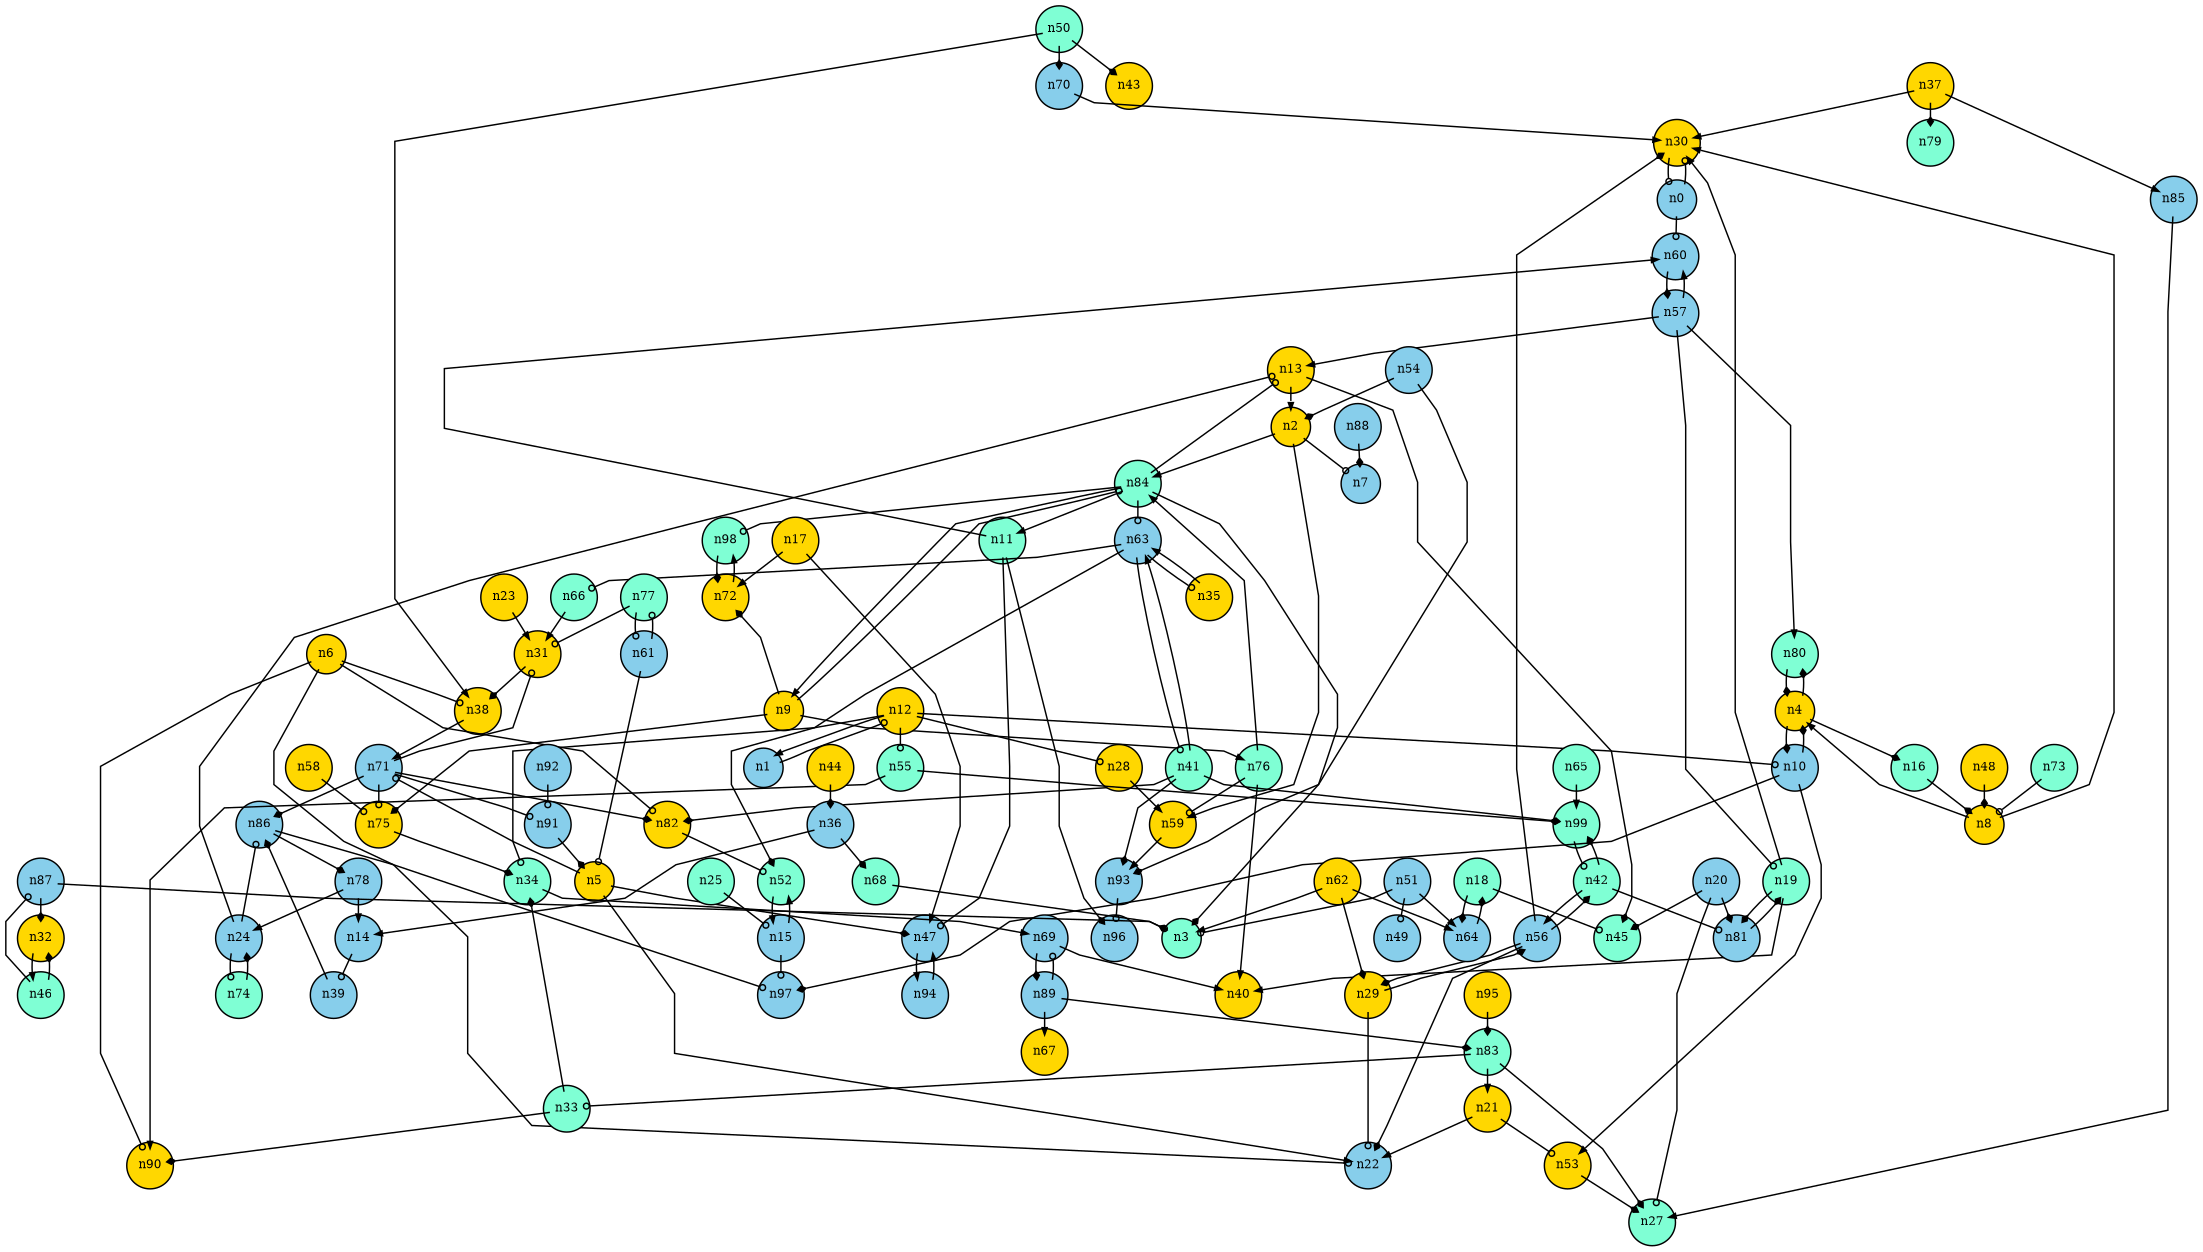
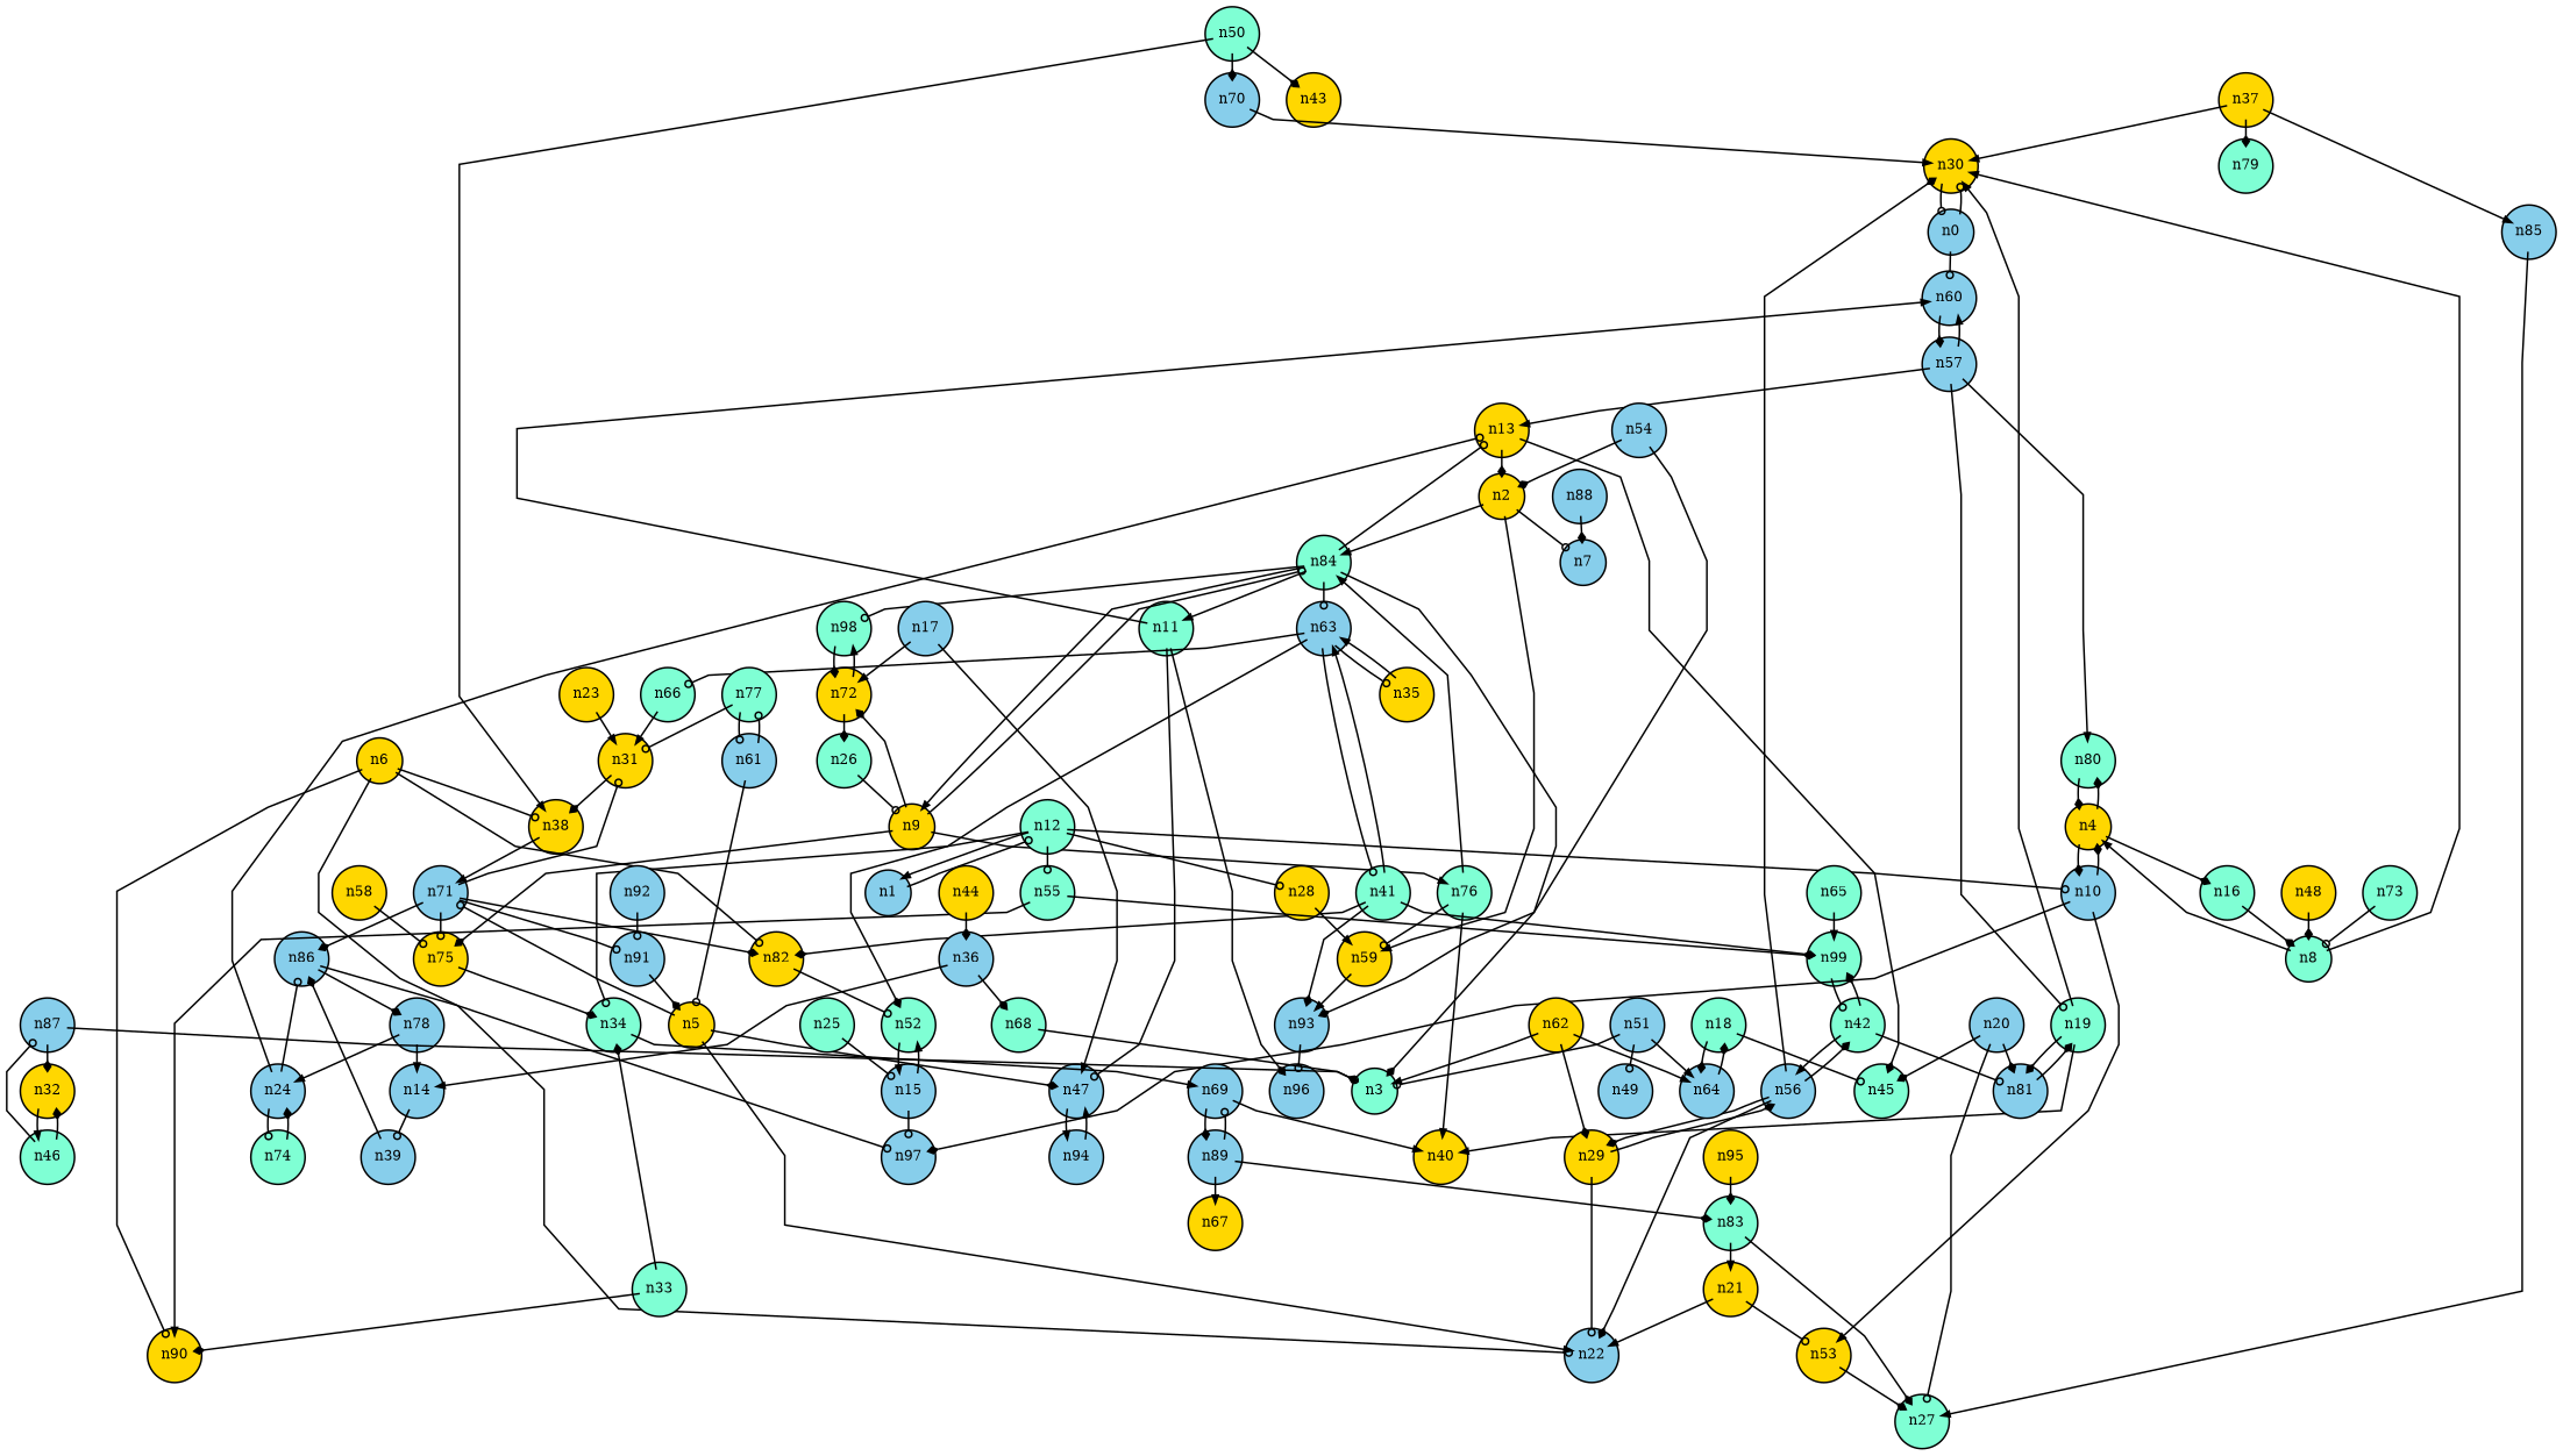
  digraph {
    fontsize=8
    nodesep=0.22
    nodesize=0.32
    ranksep=0.22
    splines=polyline
    node [fillcolor=skyblue fixedsize=shape fontsize=8 shape=circle style=filled]
    edge [arrowhead=diamond arrowsize=0.5]
    n30 [fillcolor=gold width=0.32]
    n0 [width=0.32]
    n60 [width=0.32]
    n57 [width=0.32]
    n80 [fillcolor=aquamarine width=0.32]
    n13 [fillcolor=gold width=0.32]
    n19 [fillcolor=aquamarine width=0.32]
    n4 [fillcolor=gold width=0.32]
    n2 [fillcolor=gold width=0.32]
    n45 [fillcolor=aquamarine width=0.32]
    n40 [fillcolor=gold width=0.32]
    n81 [width=0.32]
    n7 [width=0.32]
    n59 [fillcolor=gold width=0.32]
    n84 [fillcolor=aquamarine width=0.32]
    n93 [width=0.32]
    n98 [fillcolor=aquamarine width=0.32]
    n9 [fillcolor=gold width=0.32]
    n11 [fillcolor=aquamarine width=0.32]
    n3 [fillcolor=aquamarine width=0.32]
    n63 [width=0.32]
    n96 [width=0.32]
    n72 [fillcolor=gold width=0.32]
    n75 [fillcolor=gold width=0.32]
    n76 [fillcolor=aquamarine width=0.32]
    n47 [width=0.32]
    n52 [fillcolor=aquamarine width=0.32]
    n41 [fillcolor=aquamarine width=0.32]
    n35 [fillcolor=gold width=0.32]
    n66 [fillcolor=aquamarine width=0.32]
    n10 [width=0.32]
    n53 [fillcolor=gold width=0.32]
    n97 [width=0.32]
    n27 [fillcolor=aquamarine width=0.32]
    n16 [fillcolor=aquamarine width=0.32]
-   n8 [fillcolor=gold width=0.32]
+   n8 [fillcolor=aquamarine width=0.32]
    n5 [fillcolor=gold width=0.32]
    n22 [width=0.32]
    n71 [width=0.32]
    n94 [width=0.32]
    n82 [fillcolor=gold width=0.32]
    n31 [fillcolor=gold width=0.32]
    n86 [width=0.32]
    n91 [width=0.32]
    n34 [fillcolor=aquamarine width=0.32]
    n38 [fillcolor=gold width=0.32]
    n78 [width=0.32]
    n6 [fillcolor=gold width=0.32]
    n90 [fillcolor=gold width=0.32]
    n15 [width=0.32]
+   n26 [fillcolor=aquamarine width=0.32]
    n69 [width=0.32]
    n89 [width=0.32]
    n1 [width=0.32]
-   n12 [fillcolor=gold width=0.32]
+   n12 [fillcolor=aquamarine width=0.32]
    n28 [fillcolor=gold width=0.32]
    n55 [fillcolor=aquamarine width=0.32]
    n99 [fillcolor=aquamarine width=0.32]
    n42 [fillcolor=aquamarine width=0.32]
    n67 [fillcolor=gold width=0.32]
    n83 [fillcolor=aquamarine width=0.32]
    n56 [width=0.32]
-   n17 [fillcolor=gold width=0.32]
+   n17 [width=0.32]
    n18 [fillcolor=aquamarine width=0.32]
    n64 [width=0.32]
    n20 [width=0.32]
    n21 [fillcolor=gold width=0.32]
    n23 [fillcolor=gold width=0.32]
    n24 [width=0.32]
    n74 [fillcolor=aquamarine width=0.32]
    n14 [width=0.32]
    n39 [width=0.32]
    n25 [fillcolor=aquamarine width=0.32]
    n29 [fillcolor=gold width=0.32]
    n46 [fillcolor=aquamarine width=0.32]
    n87 [width=0.32]
    n32 [fillcolor=gold width=0.32]
    n33 [fillcolor=aquamarine width=0.32]
    n36 [width=0.32]
    n68 [fillcolor=aquamarine width=0.32]
    n37 [fillcolor=gold width=0.32]
    n79 [fillcolor=aquamarine width=0.32]
    n85 [width=0.32]
    n44 [fillcolor=gold width=0.32]
    n48 [fillcolor=gold width=0.32]
    n50 [fillcolor=aquamarine width=0.32]
    n43 [fillcolor=gold width=0.32]
    n70 [width=0.32]
    n51 [width=0.32]
    n49 [width=0.32]
    n54 [width=0.32]
    n58 [fillcolor=gold width=0.32]
    n61 [width=0.32]
    n77 [fillcolor=aquamarine width=0.32]
    n62 [fillcolor=gold width=0.32]
    n65 [fillcolor=aquamarine width=0.32]
    n73 [fillcolor=aquamarine width=0.32]
    n88 [width=0.32]
    n92 [width=0.32]
    n95 [fillcolor=gold width=0.32]
    n30 -> n0 [arrowhead=odot]
    n0 -> n30 [arrowhead=odot]
    n0 -> n60 [arrowhead=odot]
    n60 -> n57
    n57 -> n60 [arrowhead=normal]
    n57 -> n80 [arrowhead=normal]
    n57 -> n13 [arrowhead=normal]
    n57 -> n19 [arrowhead=odot]
    n80 -> n4
-   n13 -> n2 [arrowhead=normal]
+   n13 -> n2
    n13 -> n45
    n19 -> n30 [arrowhead=normal]
    n19 -> n40 [arrowhead=normal]
    n19 -> n81
    n4 -> n80
    n4 -> n10
    n4 -> n16
    n2 -> n7 [arrowhead=odot]
    n2 -> n59 [arrowhead=normal]
    n2 -> n84 [arrowhead=normal]
    n81 -> n19
    n59 -> n93 [arrowhead=normal]
    n84 -> n13 [arrowhead=odot]
    n84 -> n98 [arrowhead=odot]
    n84 -> n9 [arrowhead=normal]
    n84 -> n11 [arrowhead=normal]
    n84 -> n3
    n84 -> n63 [arrowhead=odot]
    n93 -> n96 [arrowhead=odot]
    n98 -> n72
    n9 -> n84 [arrowhead=odot]
    n9 -> n72
    n9 -> n75
    n9 -> n76 [arrowhead=normal]
    n11 -> n60 [arrowhead=normal]
    n11 -> n96
    n11 -> n47 [arrowhead=odot]
    n63 -> n52
    n63 -> n41 [arrowhead=odot]
    n63 -> n35 [arrowhead=odot]
    n63 -> n66 [arrowhead=odot]
    n72 -> n98 [arrowhead=normal]
+   n72 -> n26
    n75 -> n34
    n76 -> n40 [arrowhead=normal]
    n76 -> n59 [arrowhead=odot]
    n76 -> n84 [arrowhead=normal]
    n47 -> n94 [arrowhead=normal]
    n52 -> n15 [arrowhead=normal]
    n41 -> n93
    n41 -> n63 [arrowhead=normal]
    n41 -> n82
    n41 -> n99
    n35 -> n63 [arrowhead=normal]
    n66 -> n31 [arrowhead=normal]
    n10 -> n4
    n10 -> n53 [arrowhead=normal]
    n10 -> n97
    n53 -> n27
    n16 -> n8
    n8 -> n30 [arrowhead=normal]
    n8 -> n4 [arrowhead=normal]
    n5 -> n47
    n5 -> n22 [arrowhead=normal]
    n5 -> n71 [arrowhead=odot]
    n71 -> n75 [arrowhead=odot]
    n71 -> n82
    n71 -> n31 [arrowhead=odot]
    n71 -> n86
    n71 -> n91 [arrowhead=odot]
    n94 -> n47 [arrowhead=normal]
    n82 -> n52 [arrowhead=odot]
    n31 -> n38
    n86 -> n97 [arrowhead=odot]
    n86 -> n78
    n91 -> n5
    n34 -> n69 [arrowhead=normal]
    n38 -> n71 [arrowhead=normal]
    n78 -> n24 [arrowhead=normal]
    n78 -> n14 [arrowhead=normal]
    n6 -> n22 [arrowhead=odot]
    n6 -> n82 [arrowhead=odot]
    n6 -> n38 [arrowhead=odot]
    n6 -> n90 [arrowhead=odot]
    n15 -> n52 [arrowhead=normal]
    n15 -> n97 [arrowhead=odot]
+   n26 -> n9 [arrowhead=odot]
    n69 -> n40 [arrowhead=normal]
    n69 -> n89
    n89 -> n69 [arrowhead=odot]
    n89 -> n67 [arrowhead=normal]
    n89 -> n83
    n1 -> n12 [arrowhead=odot]
    n12 -> n10 [arrowhead=odot]
    n12 -> n34 [arrowhead=odot]
    n12 -> n1 [arrowhead=normal]
    n12 -> n28 [arrowhead=odot]
    n12 -> n55 [arrowhead=odot]
    n28 -> n59 [arrowhead=normal]
    n55 -> n90 [arrowhead=normal]
    n55 -> n99
    n99 -> n42 [arrowhead=odot]
    n42 -> n81 [arrowhead=odot]
    n42 -> n99
    n42 -> n56 [arrowhead=normal]
    n83 -> n27
    n83 -> n21 [arrowhead=normal]
-   n83 -> n33 [arrowhead=odot]
    n56 -> n30
    n56 -> n22
    n56 -> n42
    n56 -> n29
    n17 -> n72 [arrowhead=normal]
    n17 -> n47 [arrowhead=normal]
    n18 -> n45 [arrowhead=odot]
    n18 -> n64
    n64 -> n18
    n20 -> n45
    n20 -> n81
    n20 -> n27 [arrowhead=odot]
    n21 -> n53 [arrowhead=odot]
    n21 -> n22 [arrowhead=normal]
    n23 -> n31 [arrowhead=normal]
    n24 -> n13 [arrowhead=odot]
    n24 -> n86 [arrowhead=odot]
    n24 -> n74 [arrowhead=odot]
    n74 -> n24
    n14 -> n39 [arrowhead=odot]
    n39 -> n86
    n25 -> n15 [arrowhead=odot]
    n29 -> n22 [arrowhead=odot]
    n29 -> n56
    n46 -> n87 [arrowhead=odot]
    n46 -> n32
    n87 -> n3
    n87 -> n32
    n32 -> n46 [arrowhead=normal]
    n33 -> n34
    n33 -> n90
    n36 -> n14 [arrowhead=normal]
    n36 -> n68
    n68 -> n3 [arrowhead=odot]
    n37 -> n30 [arrowhead=normal]
    n37 -> n79
    n37 -> n85 [arrowhead=normal]
    n85 -> n27 [arrowhead=normal]
    n44 -> n36
    n48 -> n8
    n50 -> n38 [arrowhead=normal]
    n50 -> n43
    n50 -> n70
    n70 -> n30 [arrowhead=normal]
    n51 -> n3 [arrowhead=odot]
    n51 -> n64 [arrowhead=normal]
    n51 -> n49 [arrowhead=odot]
    n54 -> n2
    n54 -> n93
    n58 -> n75 [arrowhead=odot]
    n61 -> n5 [arrowhead=odot]
    n61 -> n77 [arrowhead=odot]
    n77 -> n31 [arrowhead=odot]
    n77 -> n61 [arrowhead=odot]
    n62 -> n3 [arrowhead=normal]
    n62 -> n64 [arrowhead=normal]
    n62 -> n29
    n65 -> n99 [arrowhead=normal]
    n73 -> n8 [arrowhead=odot]
    n88 -> n7
    n92 -> n91 [arrowhead=odot]
    n95 -> n83
  }
